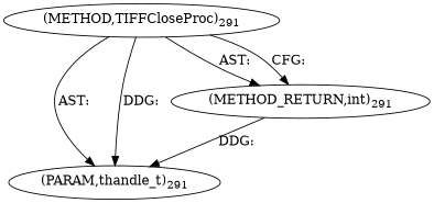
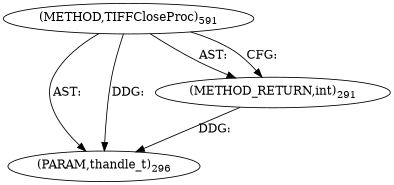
  digraph {
-   n1 [label=<(METHOD,TIFFCloseProc)<SUB>291</SUB>>]
-   n2 [label=<(PARAM,thandle_t)<SUB>291</SUB>>]
+   n1 [label=<(METHOD,TIFFCloseProc)<SUB>591</SUB>>]
+   n2 [label=<(PARAM,thandle_t)<SUB>296</SUB>>]
    n3 [label=<(METHOD_RETURN,int)<SUB>291</SUB>>]
    n1 -> n2 [label="AST: "]
    n1 -> n2 [label="DDG: "]
    n1 -> n3 [label="AST: "]
    n1 -> n3 [label="CFG: "]
    n3 -> n2 [label="DDG: "]
  }
